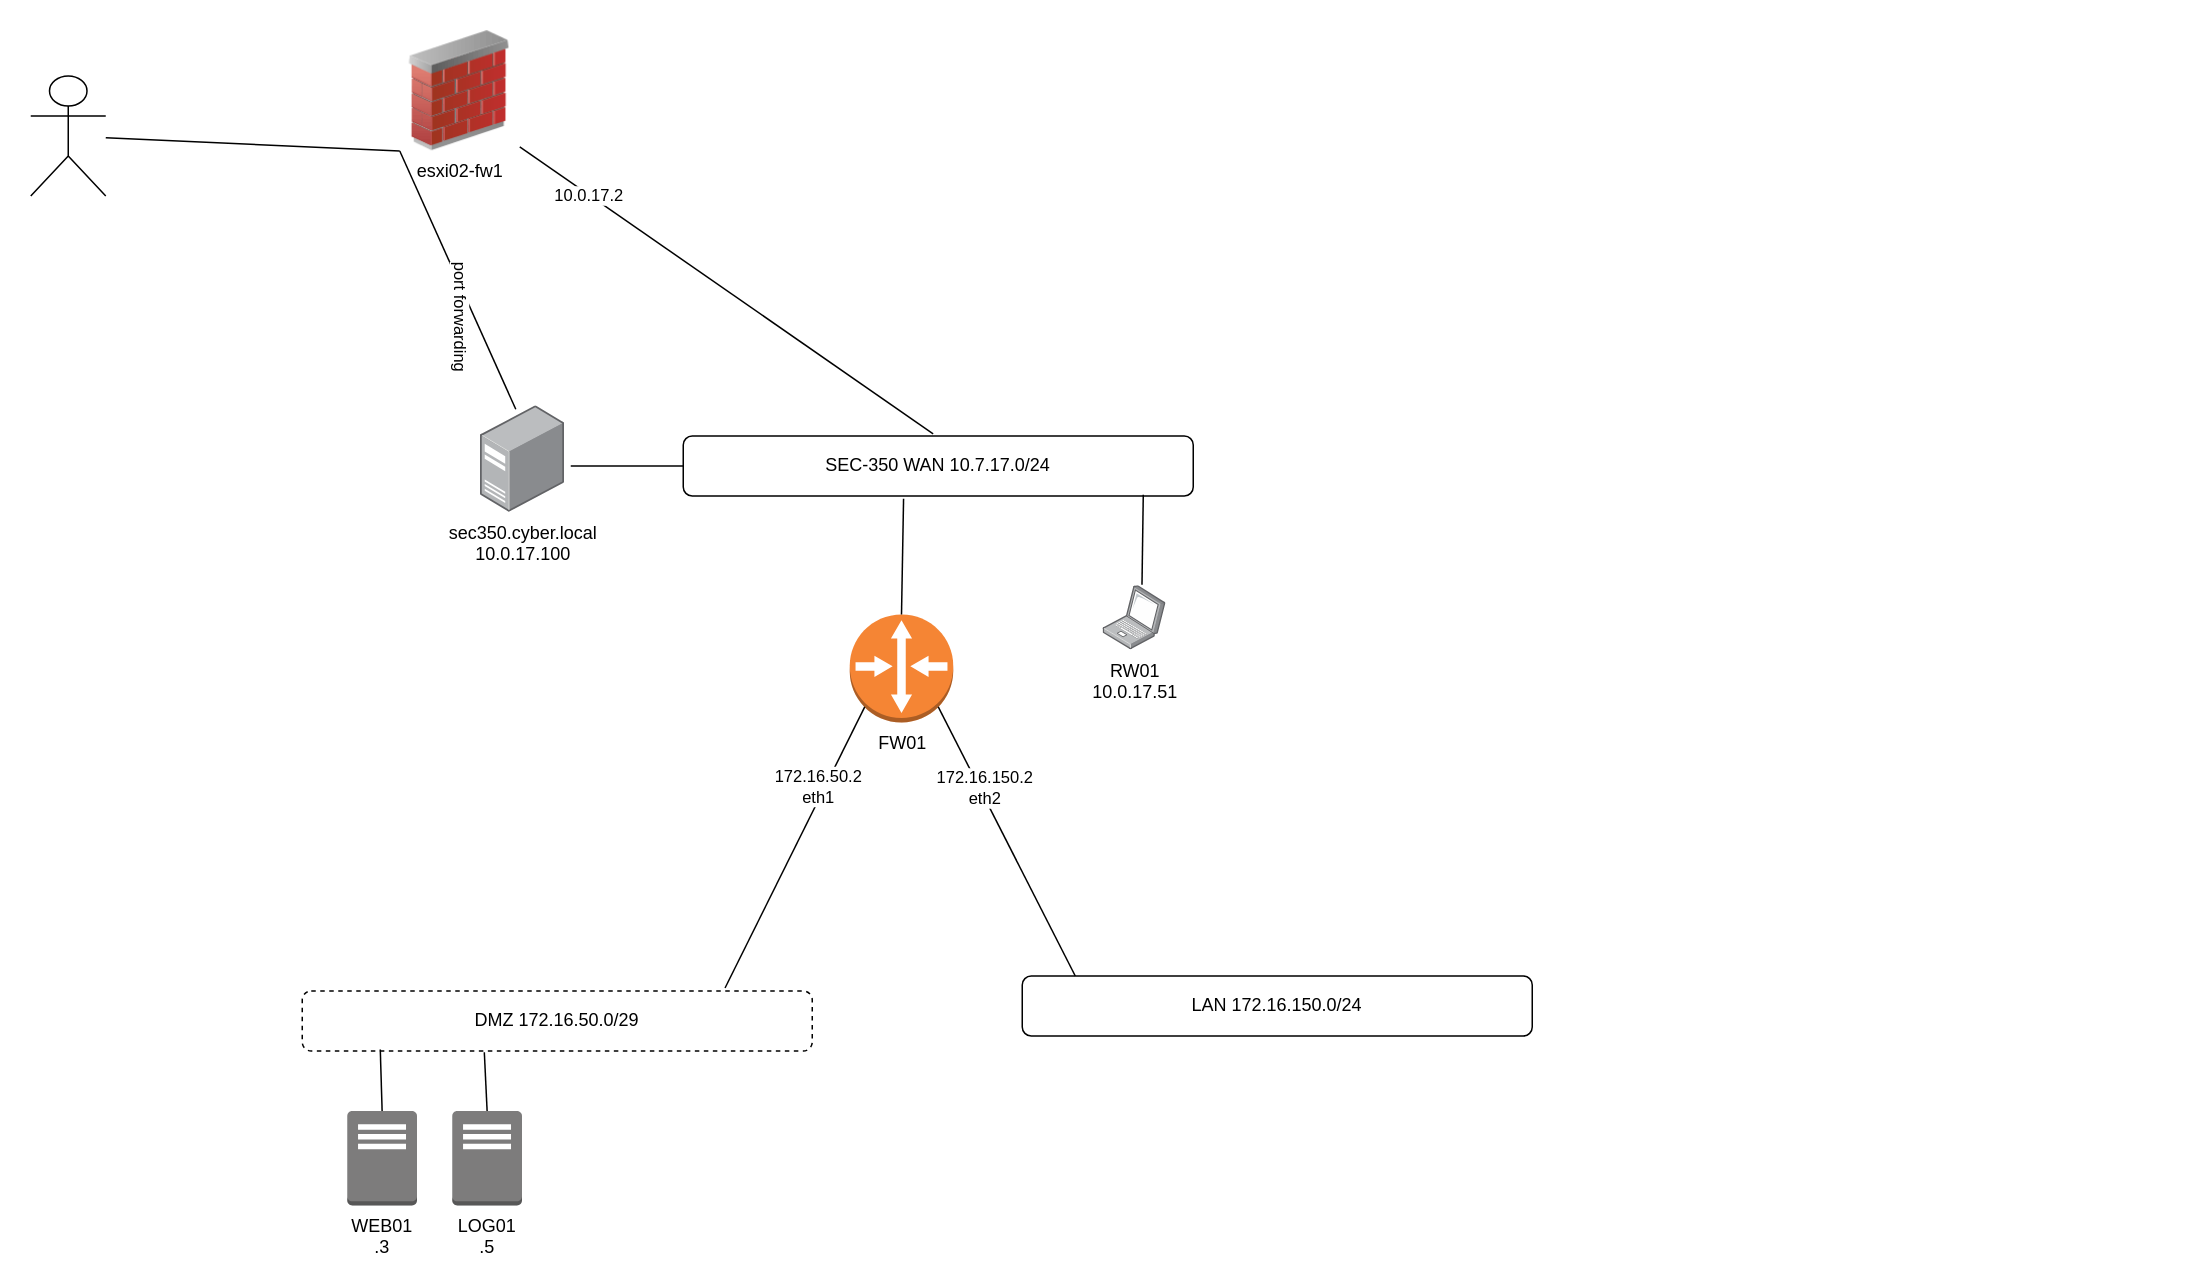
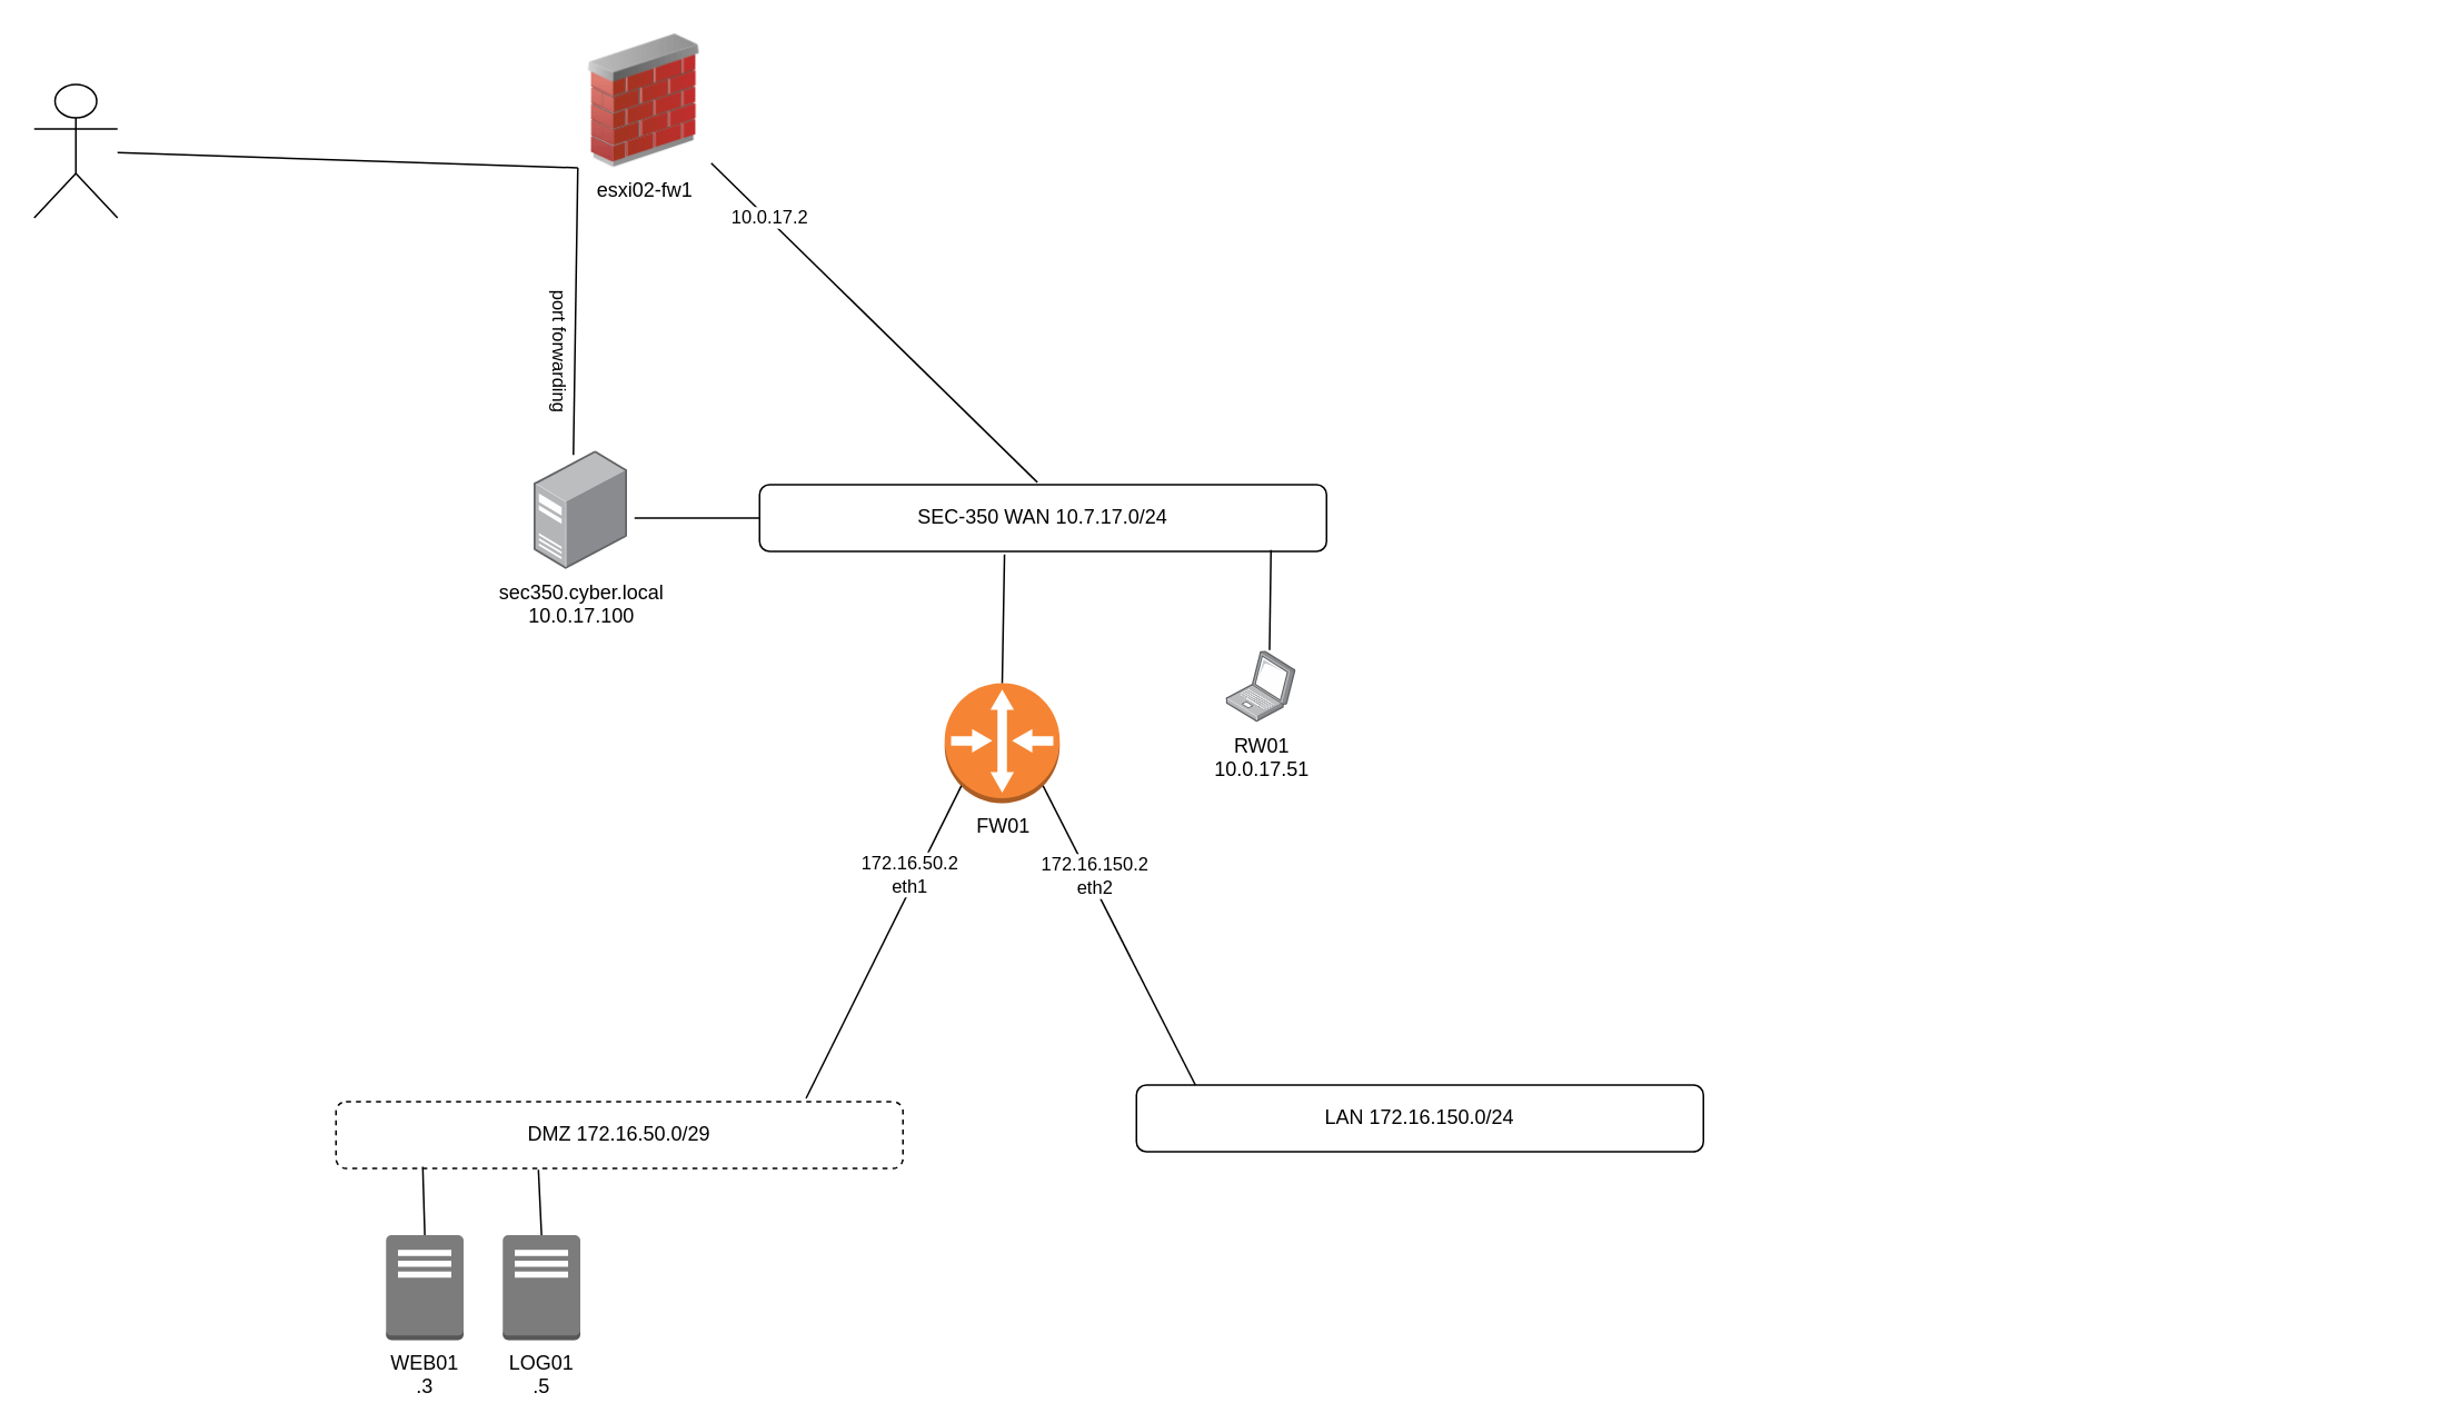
  <mxCell id="0" />
  <mxCell id="1" parent="0" />
  <mxCell id="2" value="&lt;b style=&quot;font-weight:normal;&quot; id=&quot;docs-internal-guid-28767199-7fff-9945-8c88-6e6176c4ee80&quot;&gt;&lt;br&gt;&lt;p dir=&quot;ltr&quot; style=&quot;line-height:1.38;margin-top:0pt;margin-bottom:0pt;&quot;&gt;&lt;span style=&quot;font-size:11pt;font-family:Arial,sans-serif;color:#000000;background-color:transparent;font-weight:400;font-style:normal;font-variant:normal;text-decoration:none;vertical-align:baseline;white-space:pre;white-space:pre-wrap;&quot;&gt;&lt;span style=&quot;border:none;display:inline-block;overflow:hidden;width:490px;height:531px;&quot;&gt;&lt;img src=&quot;https://lh7-rt.googleusercontent.com/docsz/AD_4nXeqpTIBHdTYFv6EzUGyd4IHRTB8-bIFRZKFoseA-PM7o0GtIXrPohFZuHoBx7vWpvP-5GVV8NuwgEEQ1HDavbIJQDb2Ob5bBN3yPyeAVkQWBOnhPx3JEGLFpfotwR7eqBs50LrzUB4uSJai6FR_bwsM7A?key=T9aILHoXyRdm75MZubn6hA&quot; width=&quot;490&quot; height=&quot;531&quot; style=&quot;margin-left:0px;margin-top:0px;&quot;&gt;&lt;/span&gt;&lt;/span&gt;&lt;/p&gt;&lt;/b&gt;&lt;br class=&quot;Apple-interchange-newline&quot;&gt;" style="text;whiteSpace=wrap;html=1;" vertex="1" parent="1"><mxGeometry x="920" y="90" width="520" height="590" as="geometry" /></mxCell>
  <mxCell id="3" value="SEC-350 WAN 10.7.17.0/24" style="rounded=1;whiteSpace=wrap;html=1;align=center;" vertex="1" parent="1"><mxGeometry x="455" y="290" width="340" height="40" as="geometry" /></mxCell>
  <mxCell id="4" value="LAN 172.16.150.0/24" style="rounded=1;whiteSpace=wrap;html=1;align=center;" vertex="1" parent="1"><mxGeometry x="681" y="650" width="340" height="40" as="geometry" /></mxCell>
  <mxCell id="5" value="DMZ 172.16.50.0/29" style="rounded=1;whiteSpace=wrap;html=1;align=center;dashed=1;" vertex="1" parent="1"><mxGeometry x="201" y="660" width="340" height="40" as="geometry" /></mxCell>
  <mxCell id="6" value="FW01" style="outlineConnect=0;dashed=0;verticalLabelPosition=bottom;verticalAlign=top;align=center;html=1;shape=mxgraph.aws3.router;fillColor=#F58534;gradientColor=none;" vertex="1" parent="1"><mxGeometry x="566" y="409" width="69" height="72" as="geometry" /></mxCell>
  <mxCell id="7" value="" style="endArrow=none;html=1;rounded=0;entryX=0.855;entryY=0.855;entryDx=0;entryDy=0;entryPerimeter=0;exitX=0.104;exitY=0;exitDx=0;exitDy=0;exitPerimeter=0;" edge="1" parent="1" source="4" target="6"><mxGeometry width="50" height="50" relative="1" as="geometry"><mxPoint x="891" y="640" as="sourcePoint" /><mxPoint x="941" y="590" as="targetPoint" /></mxGeometry></mxCell>
  <mxCell id="8" value="172.16.150.2&lt;div&gt;eth2&lt;/div&gt;" style="edgeLabel;html=1;align=center;verticalAlign=middle;resizable=0;points=[];rotation=0;" vertex="1" connectable="0" parent="7"><mxGeometry x="0.002" y="2" relative="1" as="geometry"><mxPoint x="-13" y="-36" as="offset" /></mxGeometry></mxCell>
  <mxCell id="9" value="" style="endArrow=none;html=1;rounded=0;entryX=0.145;entryY=0.855;entryDx=0;entryDy=0;entryPerimeter=0;exitX=0.829;exitY=-0.05;exitDx=0;exitDy=0;exitPerimeter=0;" edge="1" parent="1" source="5" target="6"><mxGeometry width="50" height="50" relative="1" as="geometry"><mxPoint x="461" y="490" as="sourcePoint" /><mxPoint x="511" y="440" as="targetPoint" /></mxGeometry></mxCell>
  <mxCell id="10" value="172.16.50.2&lt;div&gt;eth1&lt;/div&gt;" style="edgeLabel;html=1;align=center;verticalAlign=middle;resizable=0;points=[];rotation=0;" vertex="1" connectable="0" parent="9"><mxGeometry x="0.4" y="-1" relative="1" as="geometry"><mxPoint x="-5" y="-3" as="offset" /></mxGeometry></mxCell>
  <mxCell id="11" value="WEB01&lt;div&gt;.3&lt;/div&gt;" style="outlineConnect=0;dashed=0;verticalLabelPosition=bottom;verticalAlign=top;align=center;html=1;shape=mxgraph.aws3.traditional_server;fillColor=#7D7C7C;gradientColor=none;" vertex="1" parent="1"><mxGeometry x="231" y="740" width="46.5" height="63" as="geometry" /></mxCell>
  <mxCell id="12" value="LOG01&lt;div&gt;.5&lt;/div&gt;" style="outlineConnect=0;dashed=0;verticalLabelPosition=bottom;verticalAlign=top;align=center;html=1;shape=mxgraph.aws3.traditional_server;fillColor=#7D7C7C;gradientColor=none;" vertex="1" parent="1"><mxGeometry x="301" y="740" width="46.5" height="63" as="geometry" /></mxCell>
  <mxCell id="13" value="" style="endArrow=none;html=1;rounded=0;entryX=0.5;entryY=0;entryDx=0;entryDy=0;entryPerimeter=0;exitX=0.357;exitY=1.022;exitDx=0;exitDy=0;exitPerimeter=0;" edge="1" parent="1" source="5" target="12"><mxGeometry width="50" height="50" relative="1" as="geometry"><mxPoint x="451" y="780" as="sourcePoint" /><mxPoint x="501" y="730" as="targetPoint" /></mxGeometry></mxCell>
  <mxCell id="14" value="" style="endArrow=none;html=1;rounded=0;entryX=0.5;entryY=0;entryDx=0;entryDy=0;entryPerimeter=0;exitX=0.153;exitY=0.975;exitDx=0;exitDy=0;exitPerimeter=0;" edge="1" parent="1" source="5" target="11"><mxGeometry width="50" height="50" relative="1" as="geometry"><mxPoint x="451" y="780" as="sourcePoint" /><mxPoint x="501" y="730" as="targetPoint" /></mxGeometry></mxCell>
  <mxCell id="15" value="RW01&lt;div&gt;10.0.17.51&lt;/div&gt;" style="image;points=[];aspect=fixed;html=1;align=center;shadow=0;dashed=0;image=img/lib/allied_telesis/computer_and_terminals/Laptop.svg;" vertex="1" parent="1"><mxGeometry x="735" y="390" width="42" height="42.6" as="geometry" /></mxCell>
  <mxCell id="16" value="" style="endArrow=none;html=1;rounded=0;entryX=0.5;entryY=0;entryDx=0;entryDy=0;entryPerimeter=0;exitX=0.432;exitY=1.047;exitDx=0;exitDy=0;exitPerimeter=0;" edge="1" parent="1" source="3" target="6"><mxGeometry width="50" height="50" relative="1" as="geometry"><mxPoint x="775" y="460" as="sourcePoint" /><mxPoint x="825" y="410" as="targetPoint" /></mxGeometry></mxCell>
  <mxCell id="17" value="" style="endArrow=none;html=1;rounded=0;entryX=0.615;entryY=-0.02;entryDx=0;entryDy=0;entryPerimeter=0;exitX=0.902;exitY=0.979;exitDx=0;exitDy=0;exitPerimeter=0;" edge="1" parent="1" source="3" target="15"><mxGeometry width="50" height="50" relative="1" as="geometry"><mxPoint x="695" y="430" as="sourcePoint" /><mxPoint x="745" y="380" as="targetPoint" /></mxGeometry></mxCell>
- <mxCell id="18" value="esxi02-fw1" style="image;html=1;image=img/lib/clip_art/networking/Firewall_02_128x128.png" vertex="1" parent="1"><mxGeometry x="266.01" y="20" width="80" height="80" as="geometry" /></mxCell>
+ <mxCell id="18" value="esxi02-fw1" style="image;html=1;image=img/lib/clip_art/networking/Firewall_02_128x128.png" vertex="1" parent="1"><mxGeometry x="346.01" y="20" width="80" height="80" as="geometry" /></mxCell>
  <mxCell id="19" value="&lt;div&gt;&lt;br&gt;&lt;/div&gt;" style="shape=umlActor;verticalLabelPosition=bottom;verticalAlign=top;html=1;outlineConnect=0;" vertex="1" parent="1"><mxGeometry x="20" y="50" width="50" height="80" as="geometry" /></mxCell>
  <mxCell id="20" value="" style="endArrow=none;html=1;rounded=0;exitX=0;exitY=1;exitDx=0;exitDy=0;" edge="1" parent="1" source="18" target="19"><mxGeometry width="50" height="50" relative="1" as="geometry"><mxPoint x="430" y="320" as="sourcePoint" /><mxPoint x="480" y="270" as="targetPoint" /></mxGeometry></mxCell>
  <mxCell id="21" value="sec350.cyber.local&lt;div&gt;10.0.17.100&lt;/div&gt;" style="image;points=[];aspect=fixed;html=1;align=center;shadow=0;dashed=0;image=img/lib/allied_telesis/computer_and_terminals/Server_Desktop.svg;" vertex="1" parent="1"><mxGeometry x="320" y="270" width="56.01" height="71" as="geometry" /></mxCell>
  <mxCell id="22" value="" style="endArrow=none;html=1;rounded=0;entryX=0;entryY=1;entryDx=0;entryDy=0;exitX=0.417;exitY=0.031;exitDx=0;exitDy=0;exitPerimeter=0;" edge="1" parent="1" source="21" target="18"><mxGeometry width="50" height="50" relative="1" as="geometry"><mxPoint x="590" y="400" as="sourcePoint" /><mxPoint x="640" y="350" as="targetPoint" /></mxGeometry></mxCell>
  <mxCell id="23" value="port forwarding" style="edgeLabel;html=1;align=center;verticalAlign=middle;resizable=0;points=[];rotation=90;" vertex="1" connectable="0" parent="22"><mxGeometry x="-0.27" y="1" relative="1" as="geometry"><mxPoint x="-7" as="offset" /></mxGeometry></mxCell>
  <mxCell id="24" value="" style="endArrow=none;html=1;rounded=0;exitX=0;exitY=0.5;exitDx=0;exitDy=0;" edge="1" parent="1" source="3"><mxGeometry width="50" height="50" relative="1" as="geometry"><mxPoint x="540" y="370" as="sourcePoint" /><mxPoint x="380" y="310" as="targetPoint" /></mxGeometry></mxCell>
  <mxCell id="25" value="" style="endArrow=none;html=1;rounded=0;entryX=1;entryY=0.965;entryDx=0;entryDy=0;entryPerimeter=0;exitX=0.49;exitY=-0.035;exitDx=0;exitDy=0;exitPerimeter=0;" edge="1" parent="1" source="3" target="18"><mxGeometry width="50" height="50" relative="1" as="geometry"><mxPoint x="570" y="240" as="sourcePoint" /><mxPoint x="620" y="190" as="targetPoint" /></mxGeometry></mxCell>
  <mxCell id="26" value="10.0.17.2" style="edgeLabel;html=1;align=center;verticalAlign=middle;resizable=0;points=[];" vertex="1" connectable="0" parent="25"><mxGeometry x="0.736" y="-1" relative="1" as="geometry"><mxPoint x="8" y="8" as="offset" /></mxGeometry></mxCell>
